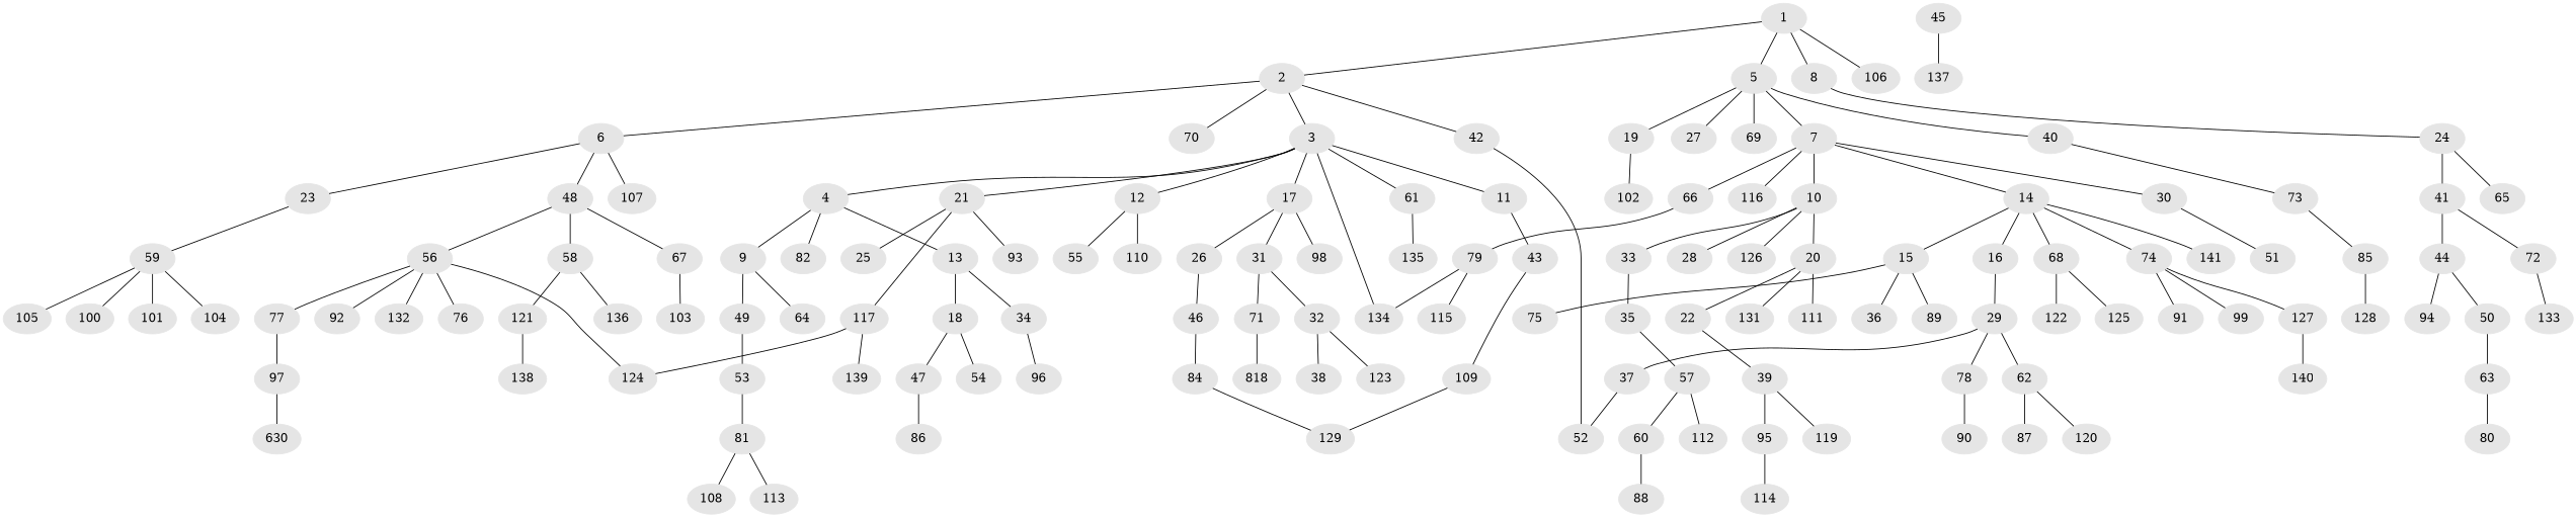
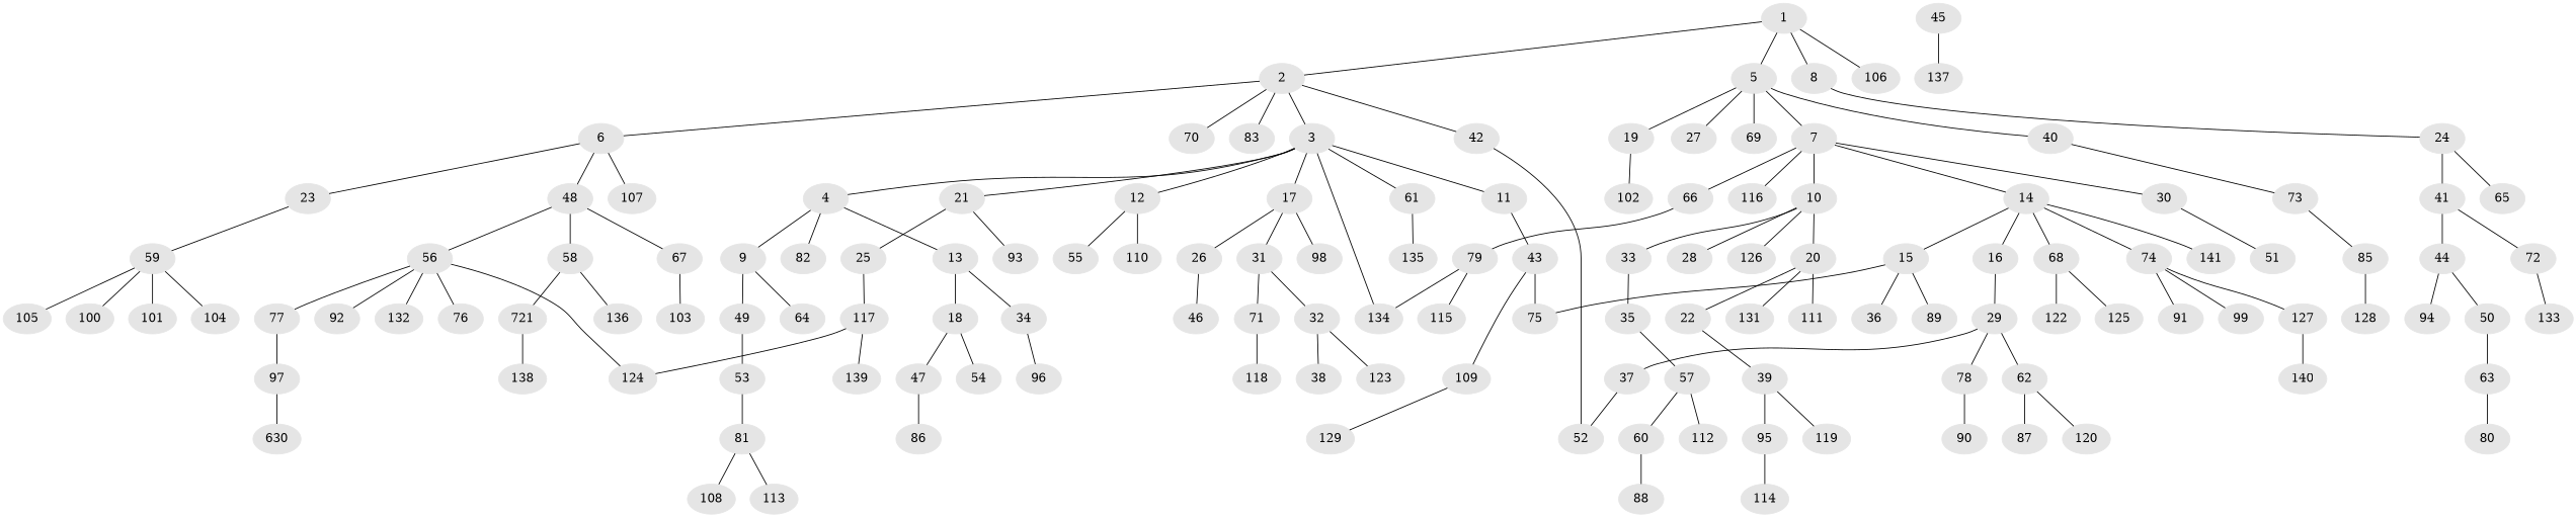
  graph {
    node [color=gray90 style=filled]
    1
    2
    5
    8
    106
    3
    6
    42
    70
+   83
    7
    19
    27
    40
    69
    24
    4
    11
    12
    17
    21
    61
    134
    23
    48
    107
    52
    9
    13
    82
    43
    55
    110
    26
    31
    98
    25
    93
    117
    135
    49
    64
    18
    34
    10
    14
    30
    66
    116
    102
    73
    59
    56
    58
    67
    20
    28
    33
    126
    15
    16
    68
    74
    141
    51
    79
    41
    65
    53
    22
    111
    131
    35
    75
    109
    47
    54
    96
    36
    89
    29
    122
    125
    91
    99
    127
    37
    62
    78
    46
    32
    71
    86
    39
    124
    139
    95
    119
    100
    101
    104
    105
    44
    72
-   84
    87
    120
    90
    38
    123
-   118 [label=818]
+   118
    57
    60
    112
    45
    137
    114
    85
    50
    94
    133
    129
    63
    76
    77
    92
    132
-   121
+   121 [label=721]
    136
    103
    81
    80
    108
    113
    97
    88
    138
    115
    128
    140
    n141 [label=630]
    1 -- 2
    1 -- 5
    1 -- 8
    1 -- 106
    2 -- 3
    2 -- 6
    2 -- 42
    2 -- 70
+   2 -- 83
    5 -- 7
    5 -- 19
    5 -- 27
    5 -- 40
    5 -- 69
    8 -- 24
    3 -- 4
    3 -- 11
    3 -- 12
    3 -- 17
    3 -- 21
    3 -- 61
    3 -- 134
    6 -- 23
    6 -- 48
    6 -- 107
    42 -- 52
    7 -- 10
    7 -- 14
    7 -- 30
    7 -- 66
    7 -- 116
    19 -- 102
    40 -- 73
    24 -- 41
    24 -- 65
    4 -- 9
    4 -- 13
    4 -- 82
    11 -- 43
    12 -- 55
    12 -- 110
    17 -- 26
    17 -- 31
    17 -- 98
    21 -- 25
    21 -- 93
-   21 -- 117
+   25 -- 117
    61 -- 135
    23 -- 59
    48 -- 56
    48 -- 58
    48 -- 67
    9 -- 49
    9 -- 64
    13 -- 18
    13 -- 34
+   43 -- 75
    43 -- 109
    26 -- 46
    31 -- 32
    31 -- 71
    117 -- 124
    117 -- 139
    49 -- 53
    18 -- 47
    18 -- 54
    34 -- 96
    10 -- 20
    10 -- 28
    10 -- 33
    10 -- 126
    14 -- 15
    14 -- 16
    14 -- 68
    14 -- 74
    14 -- 141
    30 -- 51
    66 -- 79
    73 -- 85
    59 -- 100
    59 -- 101
    59 -- 104
    59 -- 105
    56 -- 124
    56 -- 76
    56 -- 77
    56 -- 92
    56 -- 132
    58 -- 121
    58 -- 136
    67 -- 103
    20 -- 22
    20 -- 111
    20 -- 131
    33 -- 35
    15 -- 75
    15 -- 36
    15 -- 89
    16 -- 29
    68 -- 122
    68 -- 125
    74 -- 91
    74 -- 99
    74 -- 127
    79 -- 134
    79 -- 115
    41 -- 44
    41 -- 72
    53 -- 81
    22 -- 39
    35 -- 57
    109 -- 129
    47 -- 86
    29 -- 37
    29 -- 62
    29 -- 78
    127 -- 140
    37 -- 52
    62 -- 87
    62 -- 120
    78 -- 90
-   46 -- 84
    32 -- 38
    32 -- 123
    71 -- 118
    39 -- 95
    39 -- 119
    95 -- 114
    44 -- 50
    44 -- 94
    72 -- 133
-   84 -- 129
    57 -- 60
    57 -- 112
    60 -- 88
    45 -- 137
    85 -- 128
    50 -- 63
    63 -- 80
    77 -- 97
    121 -- 138
    81 -- 108
    81 -- 113
    97 -- n141
  }
